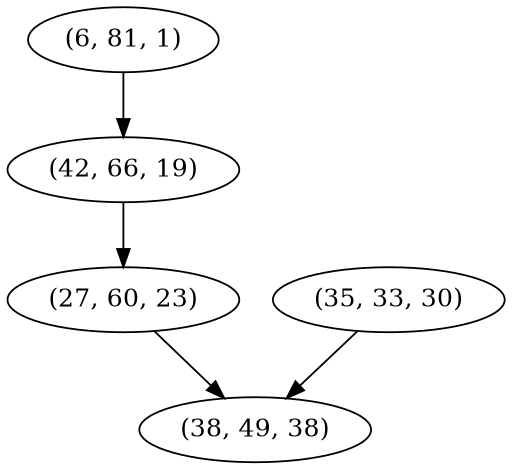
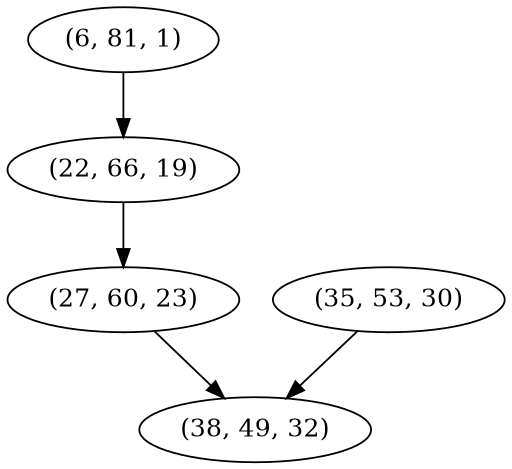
  digraph {
    n1 [label="(6, 81, 1)"]
-   "(22, 66, 19)" [label="(42, 66, 19)"]
+   "(22, 66, 19)"
    "(27, 60, 23)"
-   "(38, 49, 32)" [label="(38, 49, 38)"]
-   "(35, 53, 30)" [label="(35, 33, 30)"]
+   "(38, 49, 32)"
+   "(35, 53, 30)"
    n1 -> "(22, 66, 19)"
    "(22, 66, 19)" -> "(27, 60, 23)"
    "(27, 60, 23)" -> "(38, 49, 32)"
    "(35, 53, 30)" -> "(38, 49, 32)"
  }
